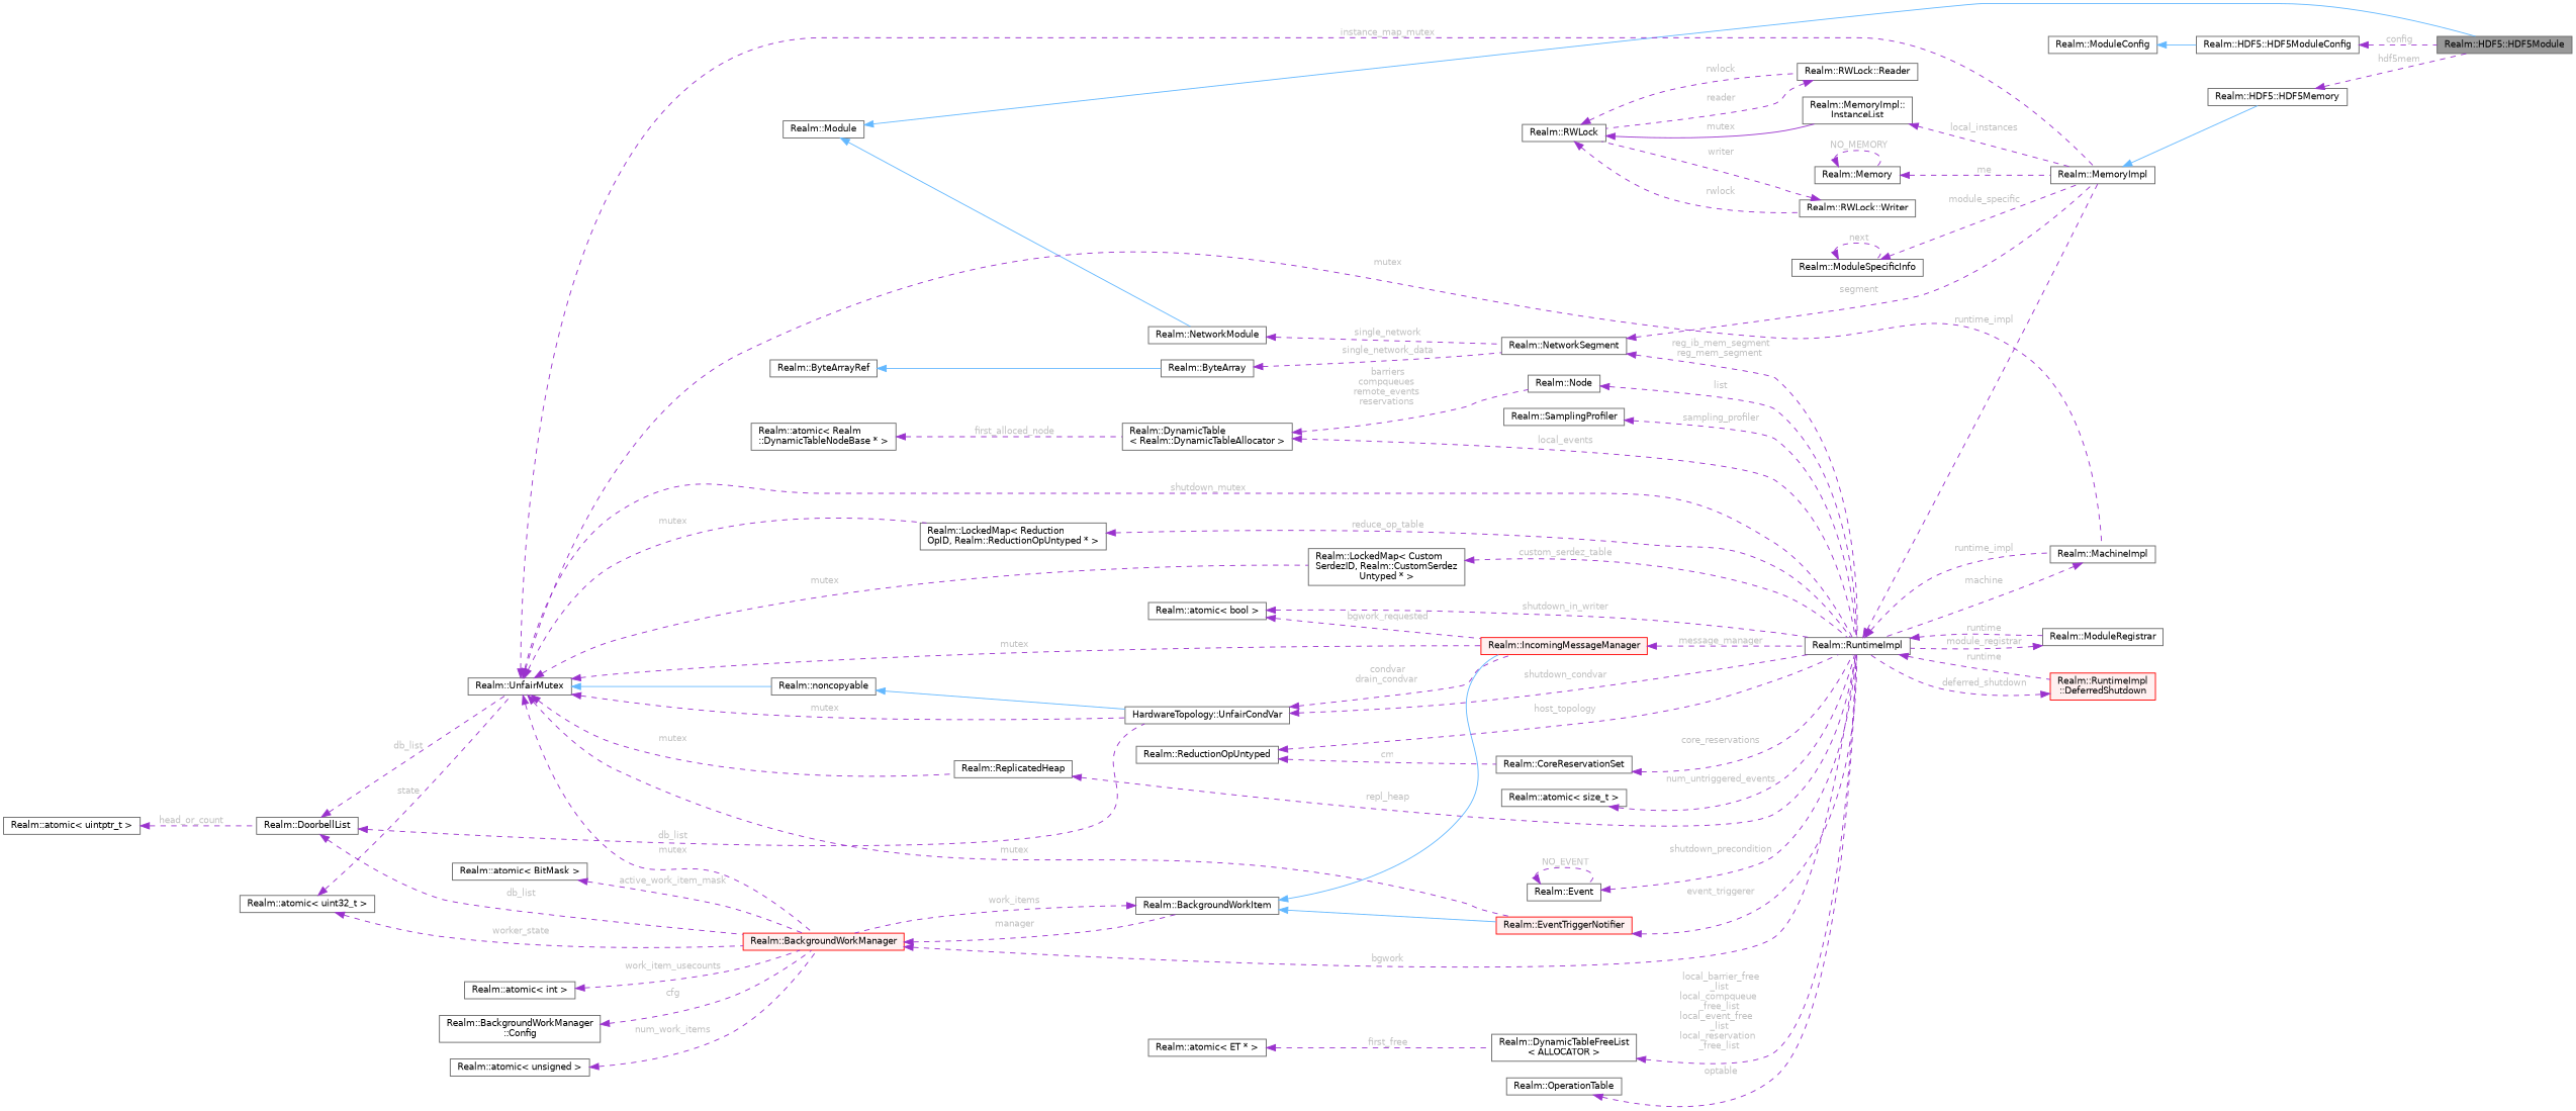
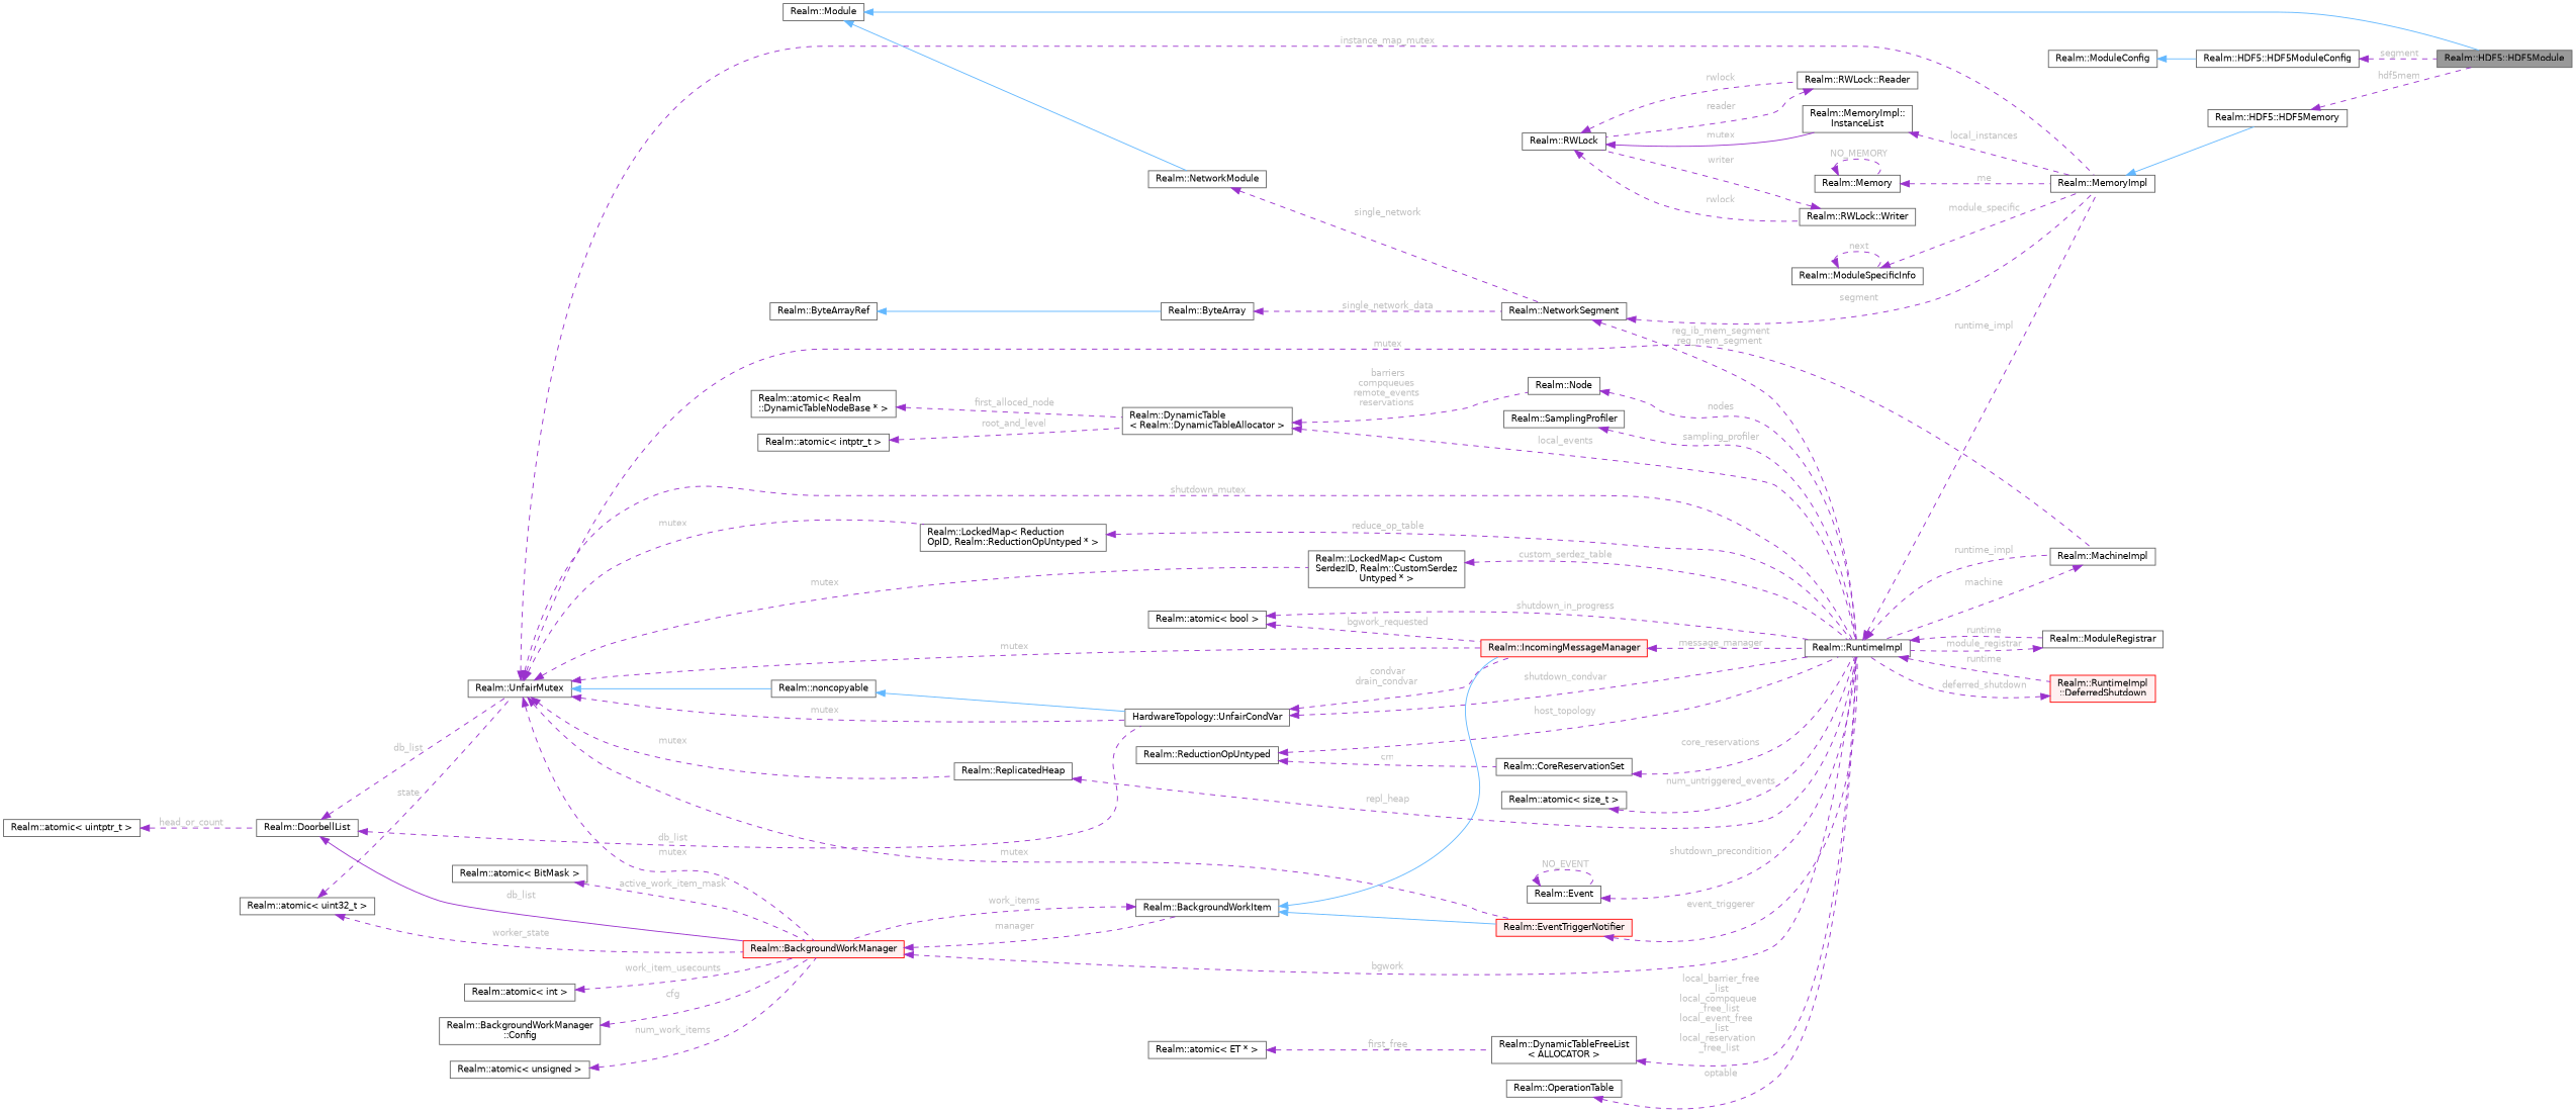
  digraph {
    rankdir=LR
    node [color=gray40 fillcolor=white fontname=Helvetica fontsize=10 shape=box style=filled]
    edge [color=darkorchid3 dir=back fontname=Helvetica fontsize=10 labelfontname=Helvetica labelfontsize=10 style=dashed fontcolor=grey]
    n1 [fillcolor=grey60 fontcolor=black height=0.2 label="Realm::HDF5::HDF5Module" width=0.4]
    n2 [height=0.2 label="Realm::Module" width=0.4]
    n3 [height=0.2 label="Realm::NetworkModule" width=0.4]
    n4 [height=0.2 label="Realm::NetworkSegment" width=0.4]
    n5 [height=0.2 label="Realm::HDF5::HDF5ModuleConfig" width=0.4]
    n6 [height=0.2 label="Realm::ModuleConfig" width=0.4]
    n7 [height=0.2 label="Realm::HDF5::HDF5Memory" width=0.4]
    n8 [height=0.2 label="Realm::MemoryImpl" width=0.4]
    n9 [height=0.2 label="Realm::Memory" width=0.4]
    n10 [height=0.2 label="Realm::RuntimeImpl" width=0.4]
    n11 [height=0.2 label="Realm::MachineImpl" width=0.4]
    n12 [color=red fillcolor="#FFF0F0" height=0.2 label="Realm::RuntimeImpl\l::DeferredShutdown" width=0.4]
    n13 [height=0.2 label="Realm::ModuleRegistrar" width=0.4]
    n14 [height=0.2 label="Realm::ByteArray" width=0.4]
    n15 [height=0.2 label="Realm::ByteArrayRef" width=0.4]
    n16 [height=0.2 label="Realm::ModuleSpecificInfo" width=0.4]
    n17 [height=0.2 label="Realm::UnfairMutex" width=0.4]
    n18 [height=0.2 label="Realm::LockedMap\< Reduction\lOpID, Realm::ReductionOpUntyped * \>" width=0.4]
    n19 [height=0.2 label="Realm::LockedMap\< Custom\lSerdezID, Realm::CustomSerdez\lUntyped * \>" width=0.4]
    n20 [height=0.2 label="HardwareTopology::UnfairCondVar" width=0.4]
    n21 [color=red fillcolor="#FFF0F0" height=0.2 label="Realm::BackgroundWorkManager" width=0.4]
    n22 [color=red fillcolor="#FFF0F0" height=0.2 label="Realm::IncomingMessageManager" width=0.4]
    n23 [color=red fillcolor="#FFF0F0" height=0.2 label="Realm::EventTriggerNotifier" width=0.4]
    n24 [height=0.2 label="Realm::ReplicatedHeap" width=0.4]
    n25 [height=0.2 label="Realm::noncopyable" width=0.4]
    n26 [height=0.2 label="Realm::BackgroundWorkItem" width=0.4]
    n27 [height=0.2 label="Realm::atomic\< uint32_t \>" width=0.4]
    n28 [height=0.2 label="Realm::DoorbellList" width=0.4]
    n29 [height=0.2 label="Realm::atomic\< uintptr_t \>" width=0.4]
    n30 [height=0.2 label="Realm::MemoryImpl::\lInstanceList" width=0.4]
    n31 [height=0.2 label="Realm::RWLock" width=0.4]
    n32 [height=0.2 label="Realm::RWLock::Writer" width=0.4]
    n33 [height=0.2 label="Realm::RWLock::Reader" width=0.4]
    n34 [height=0.2 label="Realm::atomic\< size_t \>" width=0.4]
    n35 [height=0.2 label="Realm::Node" width=0.4]
    n36 [height=0.2 label="Realm::DynamicTable\l\< Realm::DynamicTableAllocator \>" width=0.4]
+   n37 [height=0.2 label="Realm::atomic\< intptr_t \>" width=0.4]
    n38 [height=0.2 label="Realm::atomic\< Realm\l::DynamicTableNodeBase * \>" width=0.4]
    n39 [height=0.2 label="Realm::DynamicTableFreeList\l\< ALLOCATOR \>" width=0.4]
    n40 [height=0.2 label="Realm::atomic\< ET * \>" width=0.4]
    n41 [height=0.2 label="Realm::Event" width=0.4]
    n42 [height=0.2 label="Realm::atomic\< bool \>" width=0.4]
    n43 [height=0.2 label="Realm::ReductionOpUntyped" width=0.4]
    n44 [height=0.2 label="Realm::CoreReservationSet" width=0.4]
    n45 [height=0.2 label="Realm::BackgroundWorkManager\l::Config" width=0.4]
    n46 [height=0.2 label="Realm::atomic\< unsigned \>" width=0.4]
    n47 [height=0.2 label="Realm::atomic\< BitMask \>" width=0.4]
    n48 [height=0.2 label="Realm::atomic\< int \>" width=0.4]
    n49 [height=0.2 label="Realm::OperationTable" width=0.4]
    n50 [height=0.2 label="Realm::SamplingProfiler" width=0.4]
    n2 -> n1 [color=steelblue1 style=solid fontcolor=""]
    n2 -> n3 [color=steelblue1 style=solid fontcolor=""]
    n3 -> n4 [label=" single_network"]
    n4 -> n8 [label=" segment"]
    n4 -> n10 [label=" reg_ib_mem_segment\nreg_mem_segment"]
-   n5 -> n1 [label=" config"]
+   n5 -> n1 [label=" segment"]
    n6 -> n5 [color=steelblue1 style=solid fontcolor=""]
    n7 -> n1 [label=" hdf5mem"]
    n8 -> n7 [color=steelblue1 style=solid fontcolor=""]
    n9 -> n8 [label=" me"]
    n9 -> n9 [label=" NO_MEMORY"]
    n10 -> n8 [label=" runtime_impl"]
    n10 -> n11 [label=" runtime_impl"]
    n10 -> n12 [label=" runtime"]
    n10 -> n13 [label=" runtime"]
    n11 -> n10 [label=" machine"]
    n12 -> n10 [label=" deferred_shutdown"]
    n13 -> n10 [label=" module_registrar"]
    n14 -> n4 [label=" single_network_data"]
    n15 -> n14 [color=steelblue1 style=solid fontcolor=""]
    n16 -> n8 [label=" module_specific"]
    n16 -> n16 [label=" next"]
    n17 -> n8 [label=" instance_map_mutex"]
    n17 -> n10 [label=" shutdown_mutex"]
    n17 -> n11 [label=" mutex"]
    n17 -> n18 [label=" mutex"]
    n17 -> n19 [label=" mutex"]
    n17 -> n20 [label=" mutex"]
    n17 -> n21 [label=" mutex"]
    n17 -> n22 [label=" mutex"]
    n17 -> n23 [label=" mutex"]
    n17 -> n24 [label=" mutex"]
    n17 -> n25 [color=steelblue1 style=solid fontcolor=""]
    n18 -> n10 [label=" reduce_op_table"]
    n19 -> n10 [label=" custom_serdez_table"]
    n20 -> n10 [label=" shutdown_condvar"]
    n20 -> n22 [label=" condvar\ndrain_condvar"]
    n21 -> n10 [label=" bgwork"]
    n21 -> n26 [label=" manager"]
    n22 -> n10 [label=" message_manager"]
    n23 -> n10 [label=" event_triggerer"]
    n24 -> n10 [label=" repl_heap"]
    n25 -> n20 [color=steelblue1 style=solid fontcolor=""]
    n26 -> n21 [label=" work_items"]
    n26 -> n22 [color=steelblue1 style=solid fontcolor=""]
    n26 -> n23 [color=steelblue1 style=solid fontcolor=""]
    n27 -> n17 [label=" state"]
    n27 -> n21 [label=" worker_state"]
    n28 -> n17 [label=" db_list"]
    n28 -> n20 [label=" db_list"]
-   n28 -> n21 [label=" db_list"]
+   n28 -> n21 [label=" db_list" style=solid]
    n29 -> n28 [label=" head_or_count"]
    n30 -> n8 [label=" local_instances"]
    n31 -> n30 [label=" mutex" style=solid]
    n31 -> n32 [label=" rwlock"]
    n31 -> n33 [label=" rwlock"]
    n32 -> n31 [label=" writer"]
    n33 -> n31 [label=" reader"]
    n34 -> n10 [label=" num_untriggered_events"]
-   n35 -> n10 [label=" list"]
+   n35 -> n10 [label=" nodes"]
    n36 -> n10 [label=" local_events"]
    n36 -> n35 [label=" barriers\ncompqueues\nremote_events\nreservations"]
+   n37 -> n36 [label=" root_and_level"]
    n38 -> n36 [label=" first_alloced_node"]
    n39 -> n10 [label=" local_barrier_free\l_list\nlocal_compqueue\l_free_list\nlocal_event_free\l_list\nlocal_reservation\l_free_list"]
    n40 -> n39 [label=" first_free"]
    n41 -> n10 [label=" shutdown_precondition"]
    n41 -> n41 [label=" NO_EVENT"]
-   n42 -> n10 [label=" shutdown_in_writer"]
+   n42 -> n10 [label=" shutdown_in_progress"]
    n42 -> n22 [label=" bgwork_requested"]
    n43 -> n10 [label=" host_topology"]
    n43 -> n44 [label=" cm"]
    n44 -> n10 [label=" core_reservations"]
    n45 -> n21 [label=" cfg"]
    n46 -> n21 [label=" num_work_items"]
    n47 -> n21 [label=" active_work_item_mask"]
    n48 -> n21 [label=" work_item_usecounts"]
    n49 -> n10 [label=" optable"]
    n50 -> n10 [label=" sampling_profiler"]
  }
